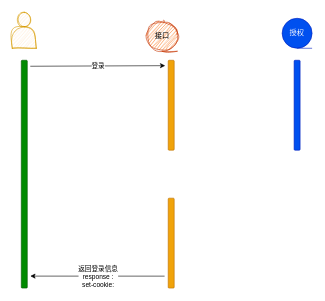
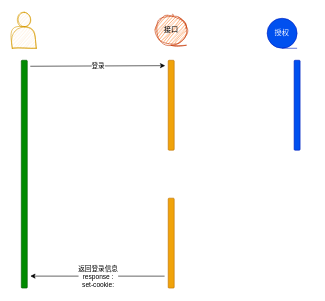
  <mxCell id="0" />
  <mxCell id="1" parent="0" />
  <mxCell id="2" value="" style="shape=actor;whiteSpace=wrap;html=1;shadow=0;sketch=1;curveFitting=1;jiggle=2;fillColor=#ffe6cc;strokeColor=#d79b00;" vertex="1" parent="1"><mxGeometry x="20" y="20" width="40" height="60" as="geometry" /></mxCell>
- <mxCell id="3" value="接口" style="shape=tapeData;whiteSpace=wrap;html=1;perimeter=ellipsePerimeter;fillColor=#fa6800;fontColor=#000000;strokeColor=#C73500;sketch=1;curveFitting=1;jiggle=2;" vertex="1" parent="1"><mxGeometry x="245" y="35" width="50" height="50" as="geometry" /></mxCell>
- <mxCell id="4" value="授权" style="shape=tapeData;whiteSpace=wrap;html=1;perimeter=ellipsePerimeter;fillColor=#0050ef;fontColor=#ffffff;strokeColor=#001DBC;" vertex="1" parent="1"><mxGeometry x="470" y="30" width="50" height="50" as="geometry" /></mxCell>
+ <mxCell id="3" value="接口" style="shape=tapeData;whiteSpace=wrap;html=1;perimeter=ellipsePerimeter;fillColor=#fa6800;fontColor=#000000;strokeColor=#C73500;sketch=1;curveFitting=1;jiggle=2;" vertex="1" parent="1"><mxGeometry x="260" y="25" width="50" height="50" as="geometry" /></mxCell>
+ <mxCell id="4" value="授权" style="shape=tapeData;whiteSpace=wrap;html=1;perimeter=ellipsePerimeter;fillColor=#0050ef;fontColor=#ffffff;strokeColor=#001DBC;" vertex="1" parent="1"><mxGeometry x="445" y="30" width="50" height="50" as="geometry" /></mxCell>
  <mxCell id="5" value="" style="rounded=1;whiteSpace=wrap;html=1;fillColor=#008a00;fontColor=#ffffff;strokeColor=#005700;" vertex="1" parent="1"><mxGeometry x="35" y="100" width="10" height="380" as="geometry" /></mxCell>
  <mxCell id="6" value="" style="rounded=1;whiteSpace=wrap;html=1;fillColor=#f0a30a;fontColor=#000000;strokeColor=#BD7000;" vertex="1" parent="1"><mxGeometry x="280" y="100" width="10" height="150" as="geometry" /></mxCell>
  <mxCell id="7" value="" style="endArrow=classic;html=1;rounded=0;entryX=-0.5;entryY=0.06;entryDx=0;entryDy=0;entryPerimeter=0;" edge="1" parent="1" target="6"><mxGeometry relative="1" as="geometry"><mxPoint x="50" y="110" as="sourcePoint" /><mxPoint x="150" y="110" as="targetPoint" /></mxGeometry></mxCell>
  <mxCell id="8" value="登录" style="edgeLabel;resizable=0;html=1;align=center;verticalAlign=middle;" connectable="0" vertex="1" parent="7"><mxGeometry relative="1" as="geometry" /></mxCell>
  <mxCell id="9" value="" style="rounded=1;whiteSpace=wrap;html=1;fillColor=#0050ef;fontColor=#ffffff;strokeColor=#001DBC;" vertex="1" parent="1"><mxGeometry x="490" y="100" width="10" height="150" as="geometry" /></mxCell>
  <mxCell id="10" value="" style="endArrow=classic;html=1;rounded=0;exitX=-0.6;exitY=0.867;exitDx=0;exitDy=0;exitPerimeter=0;" edge="1" parent="1" source="12"><mxGeometry relative="1" as="geometry"><mxPoint x="190" y="460" as="sourcePoint" /><mxPoint x="50" y="460" as="targetPoint" /></mxGeometry></mxCell>
  <mxCell id="11" value="返回登录信息&lt;br&gt;response :&lt;br&gt;set-cookie:" style="edgeLabel;resizable=0;html=1;align=center;verticalAlign=middle;" connectable="0" vertex="1" parent="10"><mxGeometry relative="1" as="geometry" /></mxCell>
  <mxCell id="12" value="" style="rounded=1;whiteSpace=wrap;html=1;fillColor=#f0a30a;fontColor=#000000;strokeColor=#BD7000;" vertex="1" parent="1"><mxGeometry x="280" y="330" width="10" height="150" as="geometry" /></mxCell>
